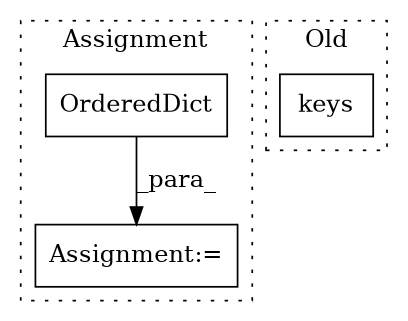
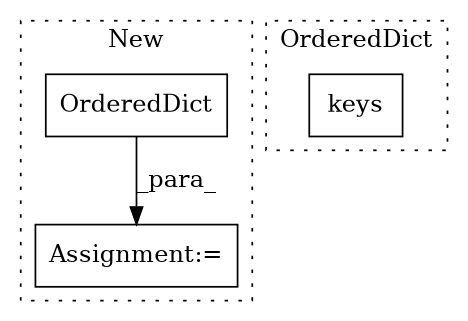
  digraph {
    node [a=32 shape=box]
    n1 [l="40,-16" label=OrderedDict s="12571,12847"]
    n2 [a=7 l=1 label="Assignment:=" s=12570]
    n3 [l=6 label=keys s=12927]
    subgraph cluster_1 {
-     label=Assignment
+     label=New
      style=dotted
      n1
      n2
    }
    subgraph cluster_2 {
-     label=Old
+     label=OrderedDict
      style=dotted
      n3
    }
    n1 -> n2 [label=_para_]
  }
